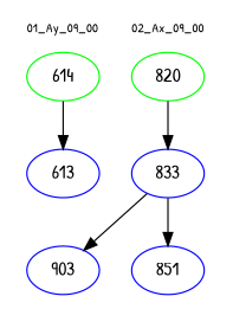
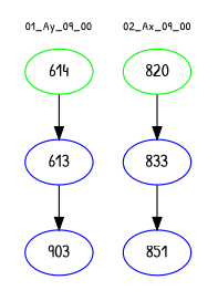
  digraph {
    fontname="Patrick Hand"
    node [color=blue fontname="Patrick Hand"]
    edge [color=black fontname="Patrick Hand"]
    n1 [color=green label=614]
    n2 [label=613]
    n3 [label=903]
    n4 [color=green label=820]
    n5 [label=833]
    n6 [label=851]
    subgraph cluster_1 {
      color=white
      fontsize=10
      label="01_Ay_09_00"
      n1
      n2
      n3
    }
    subgraph cluster_2 {
      color=white
      fontsize=10
      label="02_Ax_09_00"
      n4
      n5
      n6
    }
    n1 -> n2
-   n5 -> n3
+   n2 -> n3
    n4 -> n5
    n5 -> n6
  }
